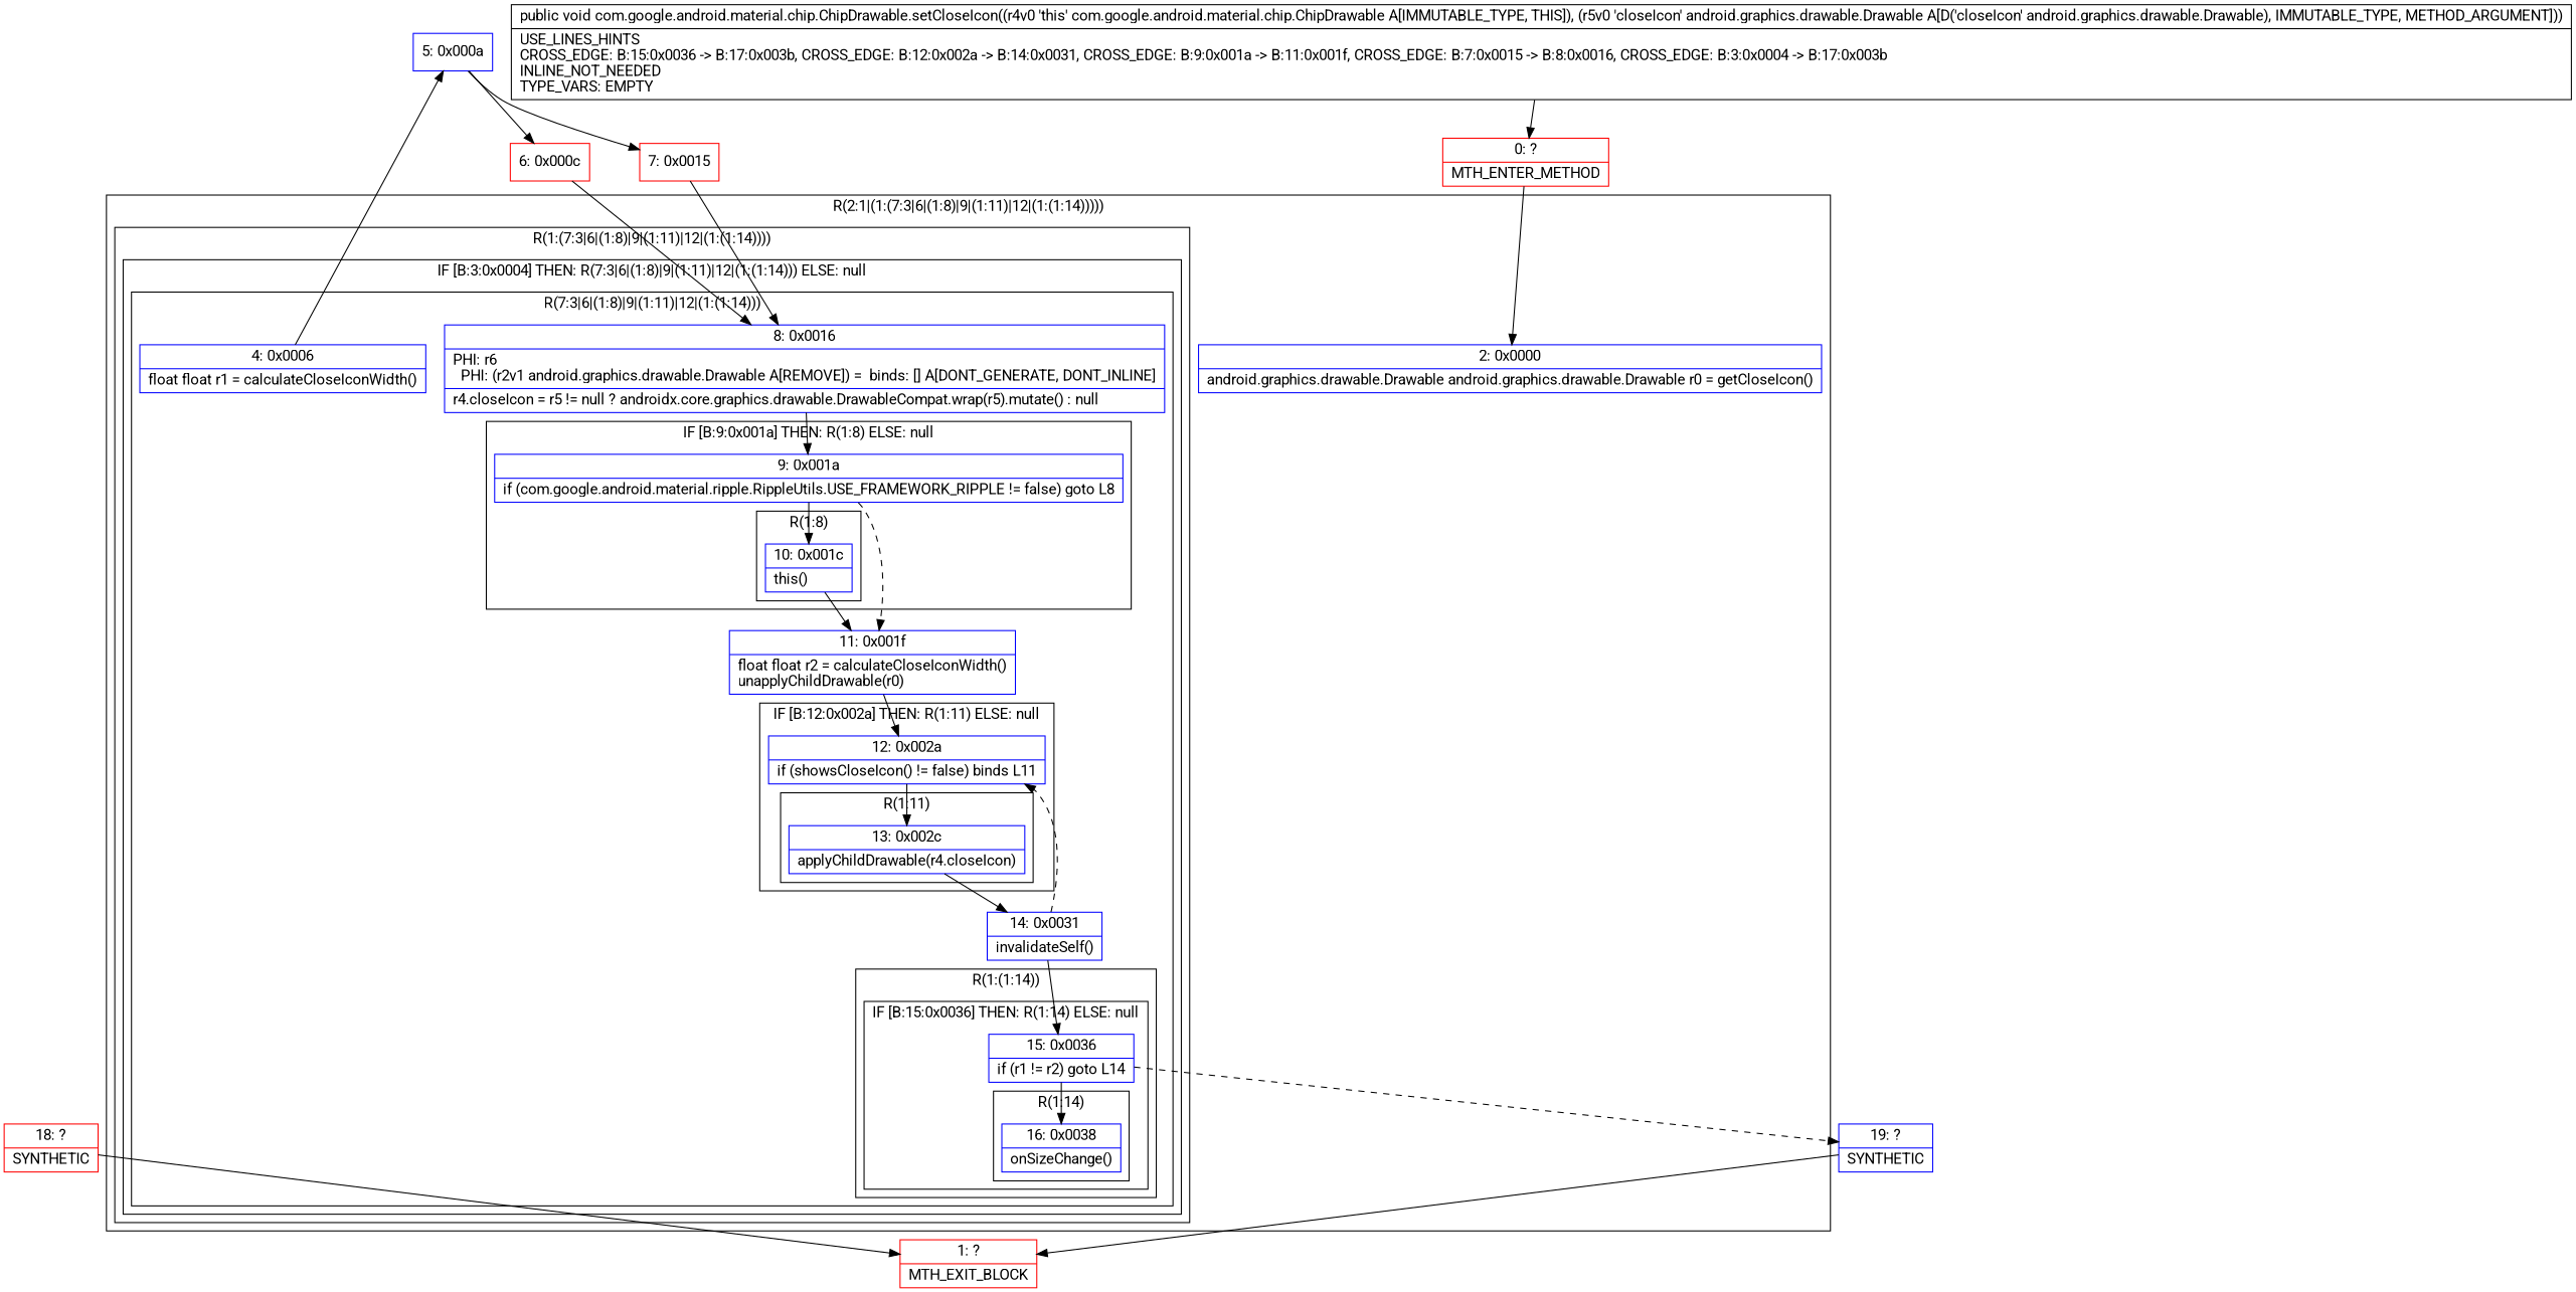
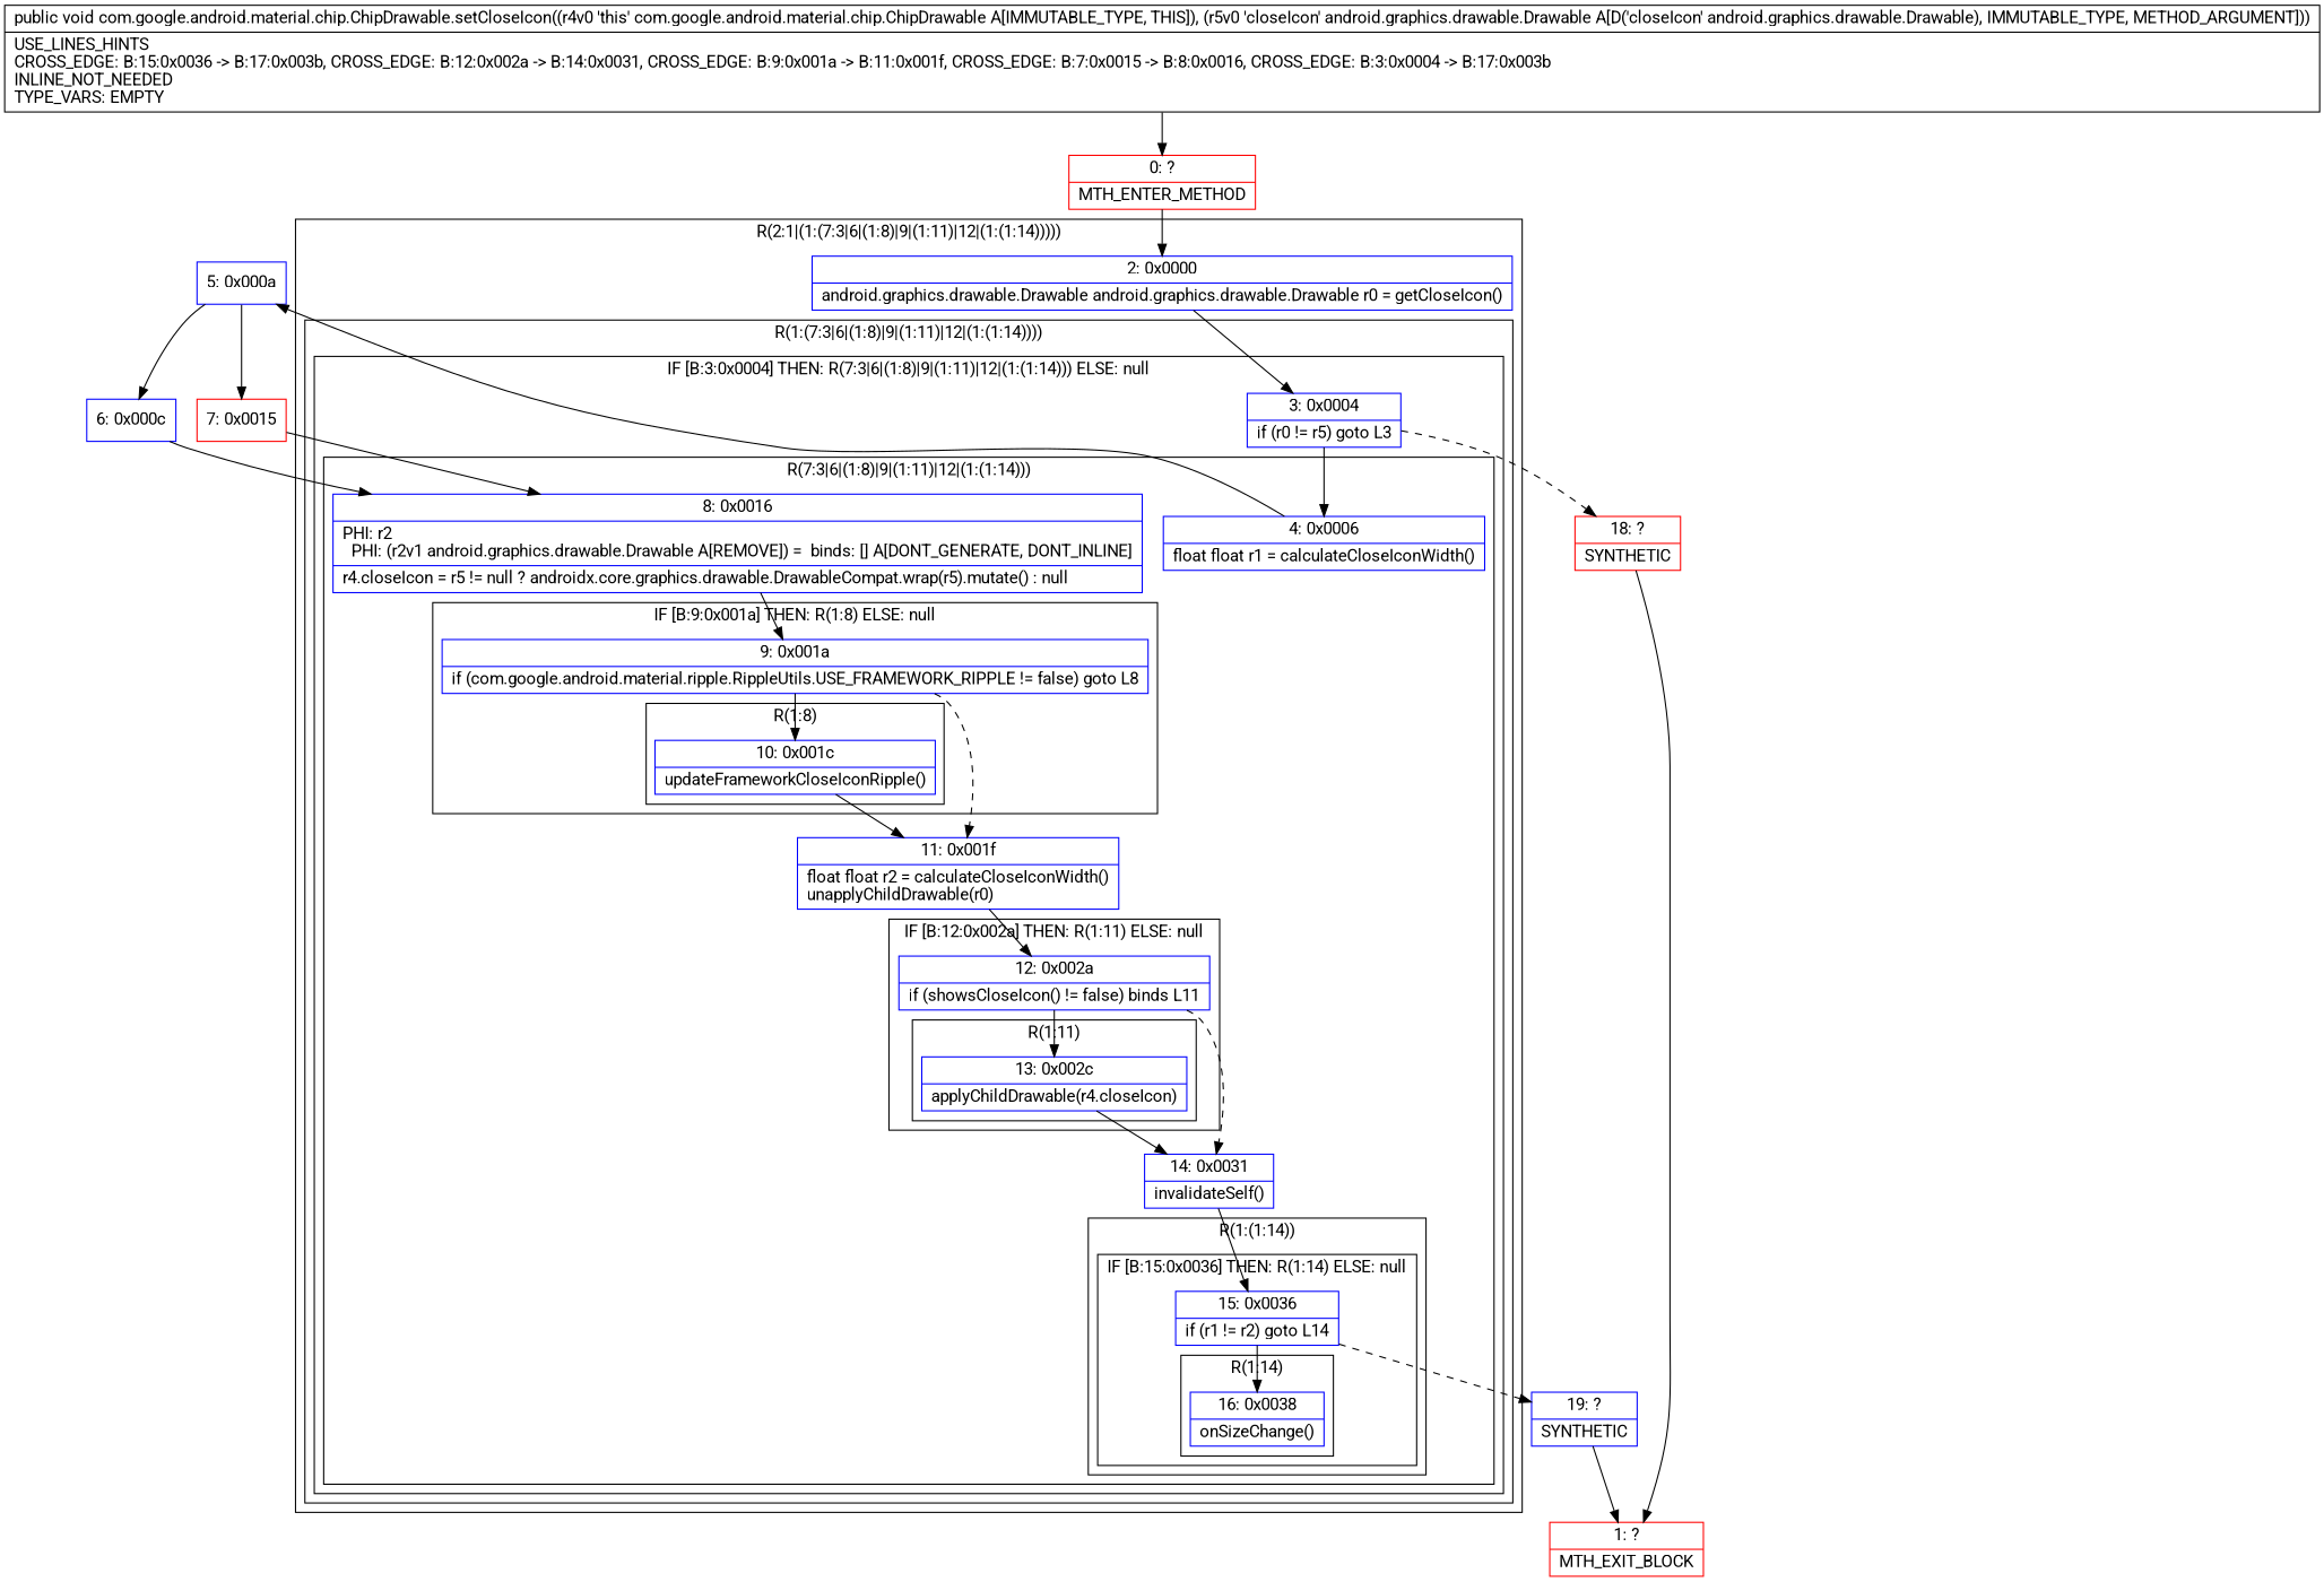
  digraph {
    fontname=Roboto
    node [color=blue fontname=Roboto shape=record]
    edge [fontname=Roboto]
-   n1 [label="{10\:\ 0x001c|this()\l}"]
+   n1 [label="{10\:\ 0x001c|updateFrameworkCloseIconRipple()\l}"]
    n2 [label="{9\:\ 0x001a|if (com.google.android.material.ripple.RippleUtils.USE_FRAMEWORK_RIPPLE != false) goto L8\l}"]
    n3 [label="{13\:\ 0x002c|applyChildDrawable(r4.closeIcon)\l}"]
    n4 [label="{12\:\ 0x002a|if (showsCloseIcon() != false) binds L11\l}"]
    n5 [label="{16\:\ 0x0038|onSizeChange()\l}"]
    n6 [label="{15\:\ 0x0036|if (r1 != r2) goto L14\l}"]
    n7 [label="{4\:\ 0x0006|float float r1 = calculateCloseIconWidth()\l}"]
-   n8 [label="{8\:\ 0x0016|PHI: r6 \l  PHI: (r2v1 android.graphics.drawable.Drawable A[REMOVE]) =  binds: [] A[DONT_GENERATE, DONT_INLINE]\l|r4.closeIcon = r5 != null ? androidx.core.graphics.drawable.DrawableCompat.wrap(r5).mutate() : null\l}"]
+   n8 [label="{8\:\ 0x0016|PHI: r2 \l  PHI: (r2v1 android.graphics.drawable.Drawable A[REMOVE]) =  binds: [] A[DONT_GENERATE, DONT_INLINE]\l|r4.closeIcon = r5 != null ? androidx.core.graphics.drawable.DrawableCompat.wrap(r5).mutate() : null\l}"]
    n9 [label="{11\:\ 0x001f|float float r2 = calculateCloseIconWidth()\lunapplyChildDrawable(r0)\l}"]
    n10 [label="{14\:\ 0x0031|invalidateSelf()\l}"]
+   n11 [label="{3\:\ 0x0004|if (r0 != r5) goto L3\l}"]
    n12 [label="{2\:\ 0x0000|android.graphics.drawable.Drawable android.graphics.drawable.Drawable r0 = getCloseIcon()\l}"]
    n13 [label="{19\:\ ?|SYNTHETIC\l}"]
    n14 [label="{5\:\ 0x000a}"]
    n15 [color=red label="{18\:\ ?|SYNTHETIC\l}"]
    n16 [color=red label="{1\:\ ?|MTH_EXIT_BLOCK\l}"]
-   n17 [color=red label="{6\:\ 0x000c}"]
+   n17 [label="{6\:\ 0x000c}"]
    n18 [color=red label="{7\:\ 0x0015}"]
    n19 [color=red label="{0\:\ ?|MTH_ENTER_METHOD\l}"]
    n20 [label="{public void com.google.android.material.chip.ChipDrawable.setCloseIcon((r4v0 'this' com.google.android.material.chip.ChipDrawable A[IMMUTABLE_TYPE, THIS]), (r5v0 'closeIcon' android.graphics.drawable.Drawable A[D('closeIcon' android.graphics.drawable.Drawable), IMMUTABLE_TYPE, METHOD_ARGUMENT]))  | USE_LINES_HINTS\lCROSS_EDGE: B:15:0x0036 \-\> B:17:0x003b, CROSS_EDGE: B:12:0x002a \-\> B:14:0x0031, CROSS_EDGE: B:9:0x001a \-\> B:11:0x001f, CROSS_EDGE: B:7:0x0015 \-\> B:8:0x0016, CROSS_EDGE: B:3:0x0004 \-\> B:17:0x003b\lINLINE_NOT_NEEDED\lTYPE_VARS: EMPTY\l}" color=""]
    subgraph cluster_1 {
      label="R(2:1|(1:(7:3|6|(1:8)|9|(1:11)|12|(1:(1:14)))))"
      n12
      subgraph cluster_2 {
        label="R(1:(7:3|6|(1:8)|9|(1:11)|12|(1:(1:14))))"
        subgraph cluster_3 {
          label="IF [B:3:0x0004] THEN: R(7:3|6|(1:8)|9|(1:11)|12|(1:(1:14))) ELSE: null"
+         n11
          subgraph cluster_4 {
            label="R(7:3|6|(1:8)|9|(1:11)|12|(1:(1:14)))"
            n7
            n8
            n9
            n10
            subgraph cluster_5 {
              label="IF [B:9:0x001a] THEN: R(1:8) ELSE: null"
              n2
              subgraph cluster_6 {
                label="R(1:8)"
                n1
              }
            }
            subgraph cluster_7 {
              label="IF [B:12:0x002a] THEN: R(1:11) ELSE: null"
              n4
              subgraph cluster_8 {
                label="R(1:11)"
                n3
              }
            }
            subgraph cluster_9 {
              label="R(1:(1:14))"
              subgraph cluster_10 {
                label="IF [B:15:0x0036] THEN: R(1:14) ELSE: null"
                n6
                subgraph cluster_11 {
                  label="R(1:14)"
                  n5
                }
              }
            }
          }
        }
      }
    }
    n1 -> n9
    n2 -> n1
    n2 -> n9 [style=dashed]
    n3 -> n10
    n4 -> n3
-   n10 -> n4 [style=dashed]
+   n4 -> n10 [style=dashed]
    n6 -> n5
    n6 -> n13 [style=dashed]
    n7 -> n14
    n8 -> n2
    n9 -> n4
    n10 -> n6
+   n11 -> n7
+   n11 -> n15 [style=dashed]
+   n12 -> n11
    n13 -> n16
    n14 -> n17
    n14 -> n18
    n15 -> n16
    n17 -> n8
    n18 -> n8
    n19 -> n12
    n20 -> n19
  }
